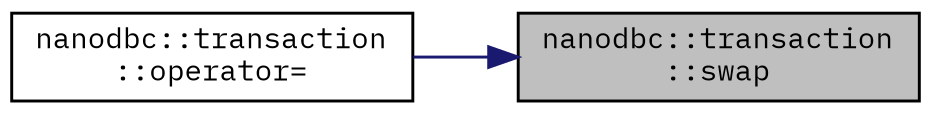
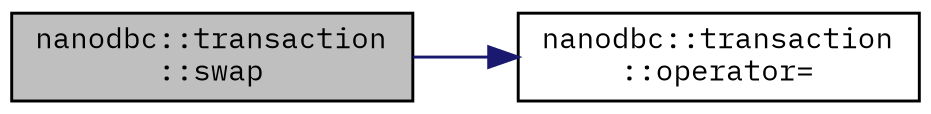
  digraph {
    rankdir=RL
    fontname="IBM Plex Mono"
    node [color=black fontname="IBM Plex Mono" fontsize=10 shape=record style=filled]
    n1 [fillcolor=grey75 fontcolor=black height=0.2 label="nanodbc::transaction\l::swap" width=0.4]
    n2 [fillcolor=white height=0.2 label="nanodbc::transaction\l::operator=" width=0.4]
-   n1 -> n2 [color=midnightblue dir=back fontname="IBM Plex Mono" fontsize=10 labelfontname=Helvetica labelfontsize=10 style=solid]
+   n2 -> n1 [color=midnightblue dir=back fontname="IBM Plex Mono" fontsize=10 labelfontname=Helvetica labelfontsize=10 style=solid]
  }
